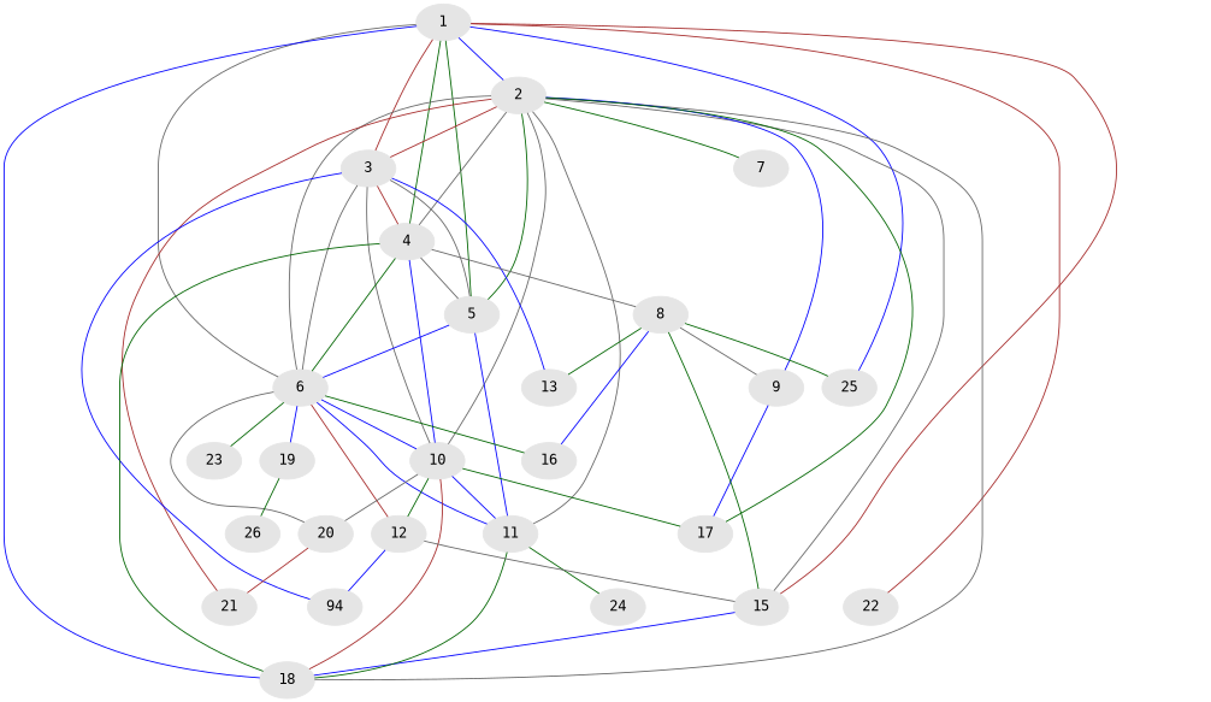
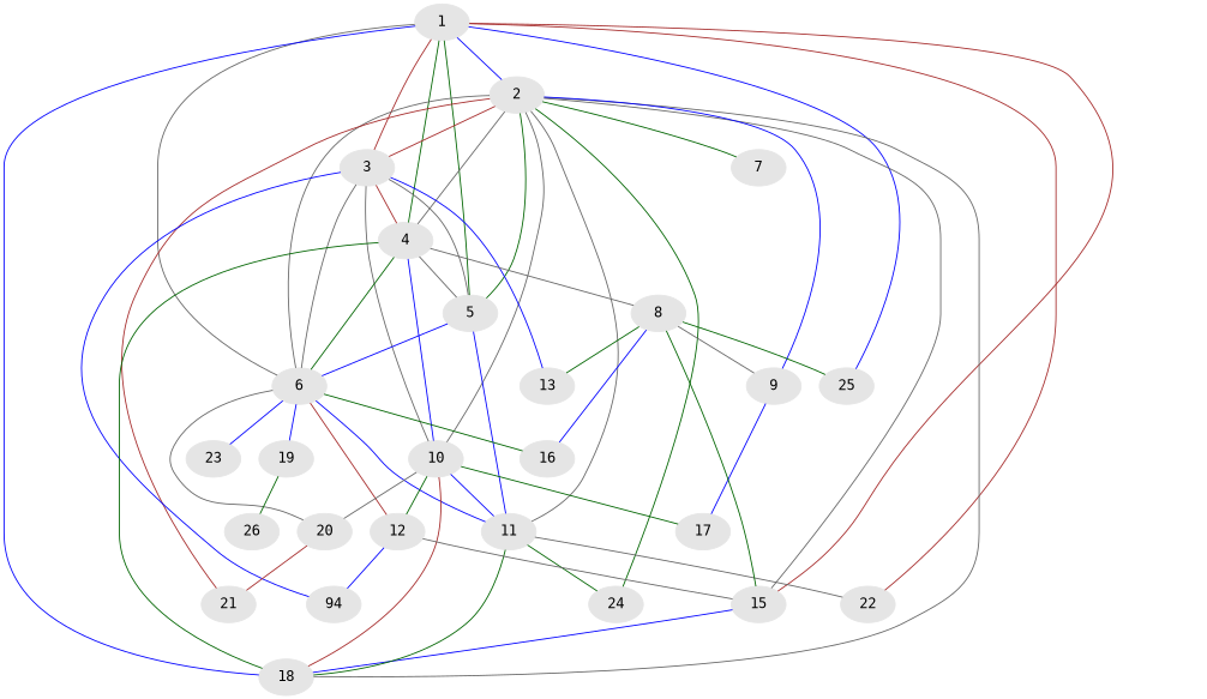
  graph {
    fontname="DejaVu Sans Mono"
    node [color=gray90 fontname="DejaVu Sans Mono" style=filled]
    edge [color=blue fontname="DejaVu Sans Mono" weight=1.0]
    1
    2
    3
    4
    5
    6
    15
    18
    22
    25
    7
    9
    10
    11
    21
    24
    13
    n18 [label=94]
    8
    12
    16
    19
    20
    23
    17
    26
    1 -- 2 [weight=3.0]
    1 -- 3 [color=brown]
    1 -- 4 [color=darkgreen weight=3.0]
    1 -- 5 [color=darkgreen]
    1 -- 6 [color=gray40 weight=2.0]
    1 -- 15 [color=brown]
    1 -- 18
    1 -- 22 [color=brown]
    1 -- 25
    2 -- 3 [color=brown weight=3.0]
    2 -- 4 [color=gray40 weight=6.0]
    2 -- 5 [color=darkgreen weight=3.0]
    2 -- 6 [color=gray40 weight=6.0]
    2 -- 15 [color=gray40]
    2 -- 18 [color=gray40 weight=3.0]
    2 -- 7 [color=darkgreen]
    2 -- 9
    2 -- 10 [color=gray40]
    2 -- 11 [color=gray40]
    2 -- 21 [color=brown]
-   2 -- 17 [color=darkgreen]
+   2 -- 24 [color=darkgreen]
    3 -- 4 [color=brown weight=2.0]
    3 -- 5 [color=gray40 weight=2.0]
    3 -- 6 [color=gray40 weight=2.0]
    3 -- 10 [color=gray40]
    3 -- 13
    3 -- n18
    4 -- 5 [color=gray40 weight=3.0]
    4 -- 6 [color=darkgreen weight=4.0]
    4 -- 18 [color=darkgreen weight=5.0]
    4 -- 10 [weight=7.0]
    4 -- 8 [color=gray40 weight=4.0]
    5 -- 6 [weight=2.0]
    5 -- 11 [weight=5.0]
-   6 -- 10
    6 -- 11 [weight=3.0]
    6 -- 12 [color=brown]
    6 -- 16 [color=darkgreen]
    6 -- 19 [weight=2.0]
    6 -- 20 [color=gray40]
-   6 -- 23 [color=darkgreen]
+   6 -- 23
    15 -- 18
    9 -- 17
    10 -- 18 [color=brown]
    10 -- 11
    10 -- 12 [color=darkgreen]
    10 -- 20 [color=gray40]
    10 -- 17 [color=darkgreen]
    11 -- 18 [color=darkgreen]
+   11 -- 22 [color=gray40]
    11 -- 24 [color=darkgreen]
    8 -- 15 [color=darkgreen]
    8 -- 25 [color=darkgreen]
    8 -- 9 [color=gray40]
    8 -- 13 [color=darkgreen]
    8 -- 16
    12 -- 15 [color=gray40]
    12 -- n18
    19 -- 26 [color=darkgreen]
    20 -- 21 [color=brown]
  }
